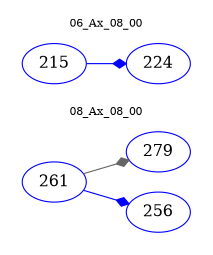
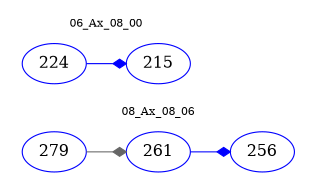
  digraph {
    rankdir=LR
    node [color=blue]
    edge [arrowhead=diamond color=blue]
    n1 [label=261]
    n2 [label=256]
    n3 [label=279]
    n4 [label=215]
    n5 [label=224]
    subgraph cluster_1 {
      color=white
      fontsize=10
-     label="08_Ax_08_00"
+     label="08_Ax_08_06"
      n1
      n2
      n3
    }
    subgraph cluster_2 {
      color=white
      fontsize=10
      label="06_Ax_08_00"
      n4
      n5
    }
    n1 -> n2
-   n1 -> n3 [color=gray40]
-   n4 -> n5
+   n3 -> n1 [color=gray40]
+   n5 -> n4
  }
